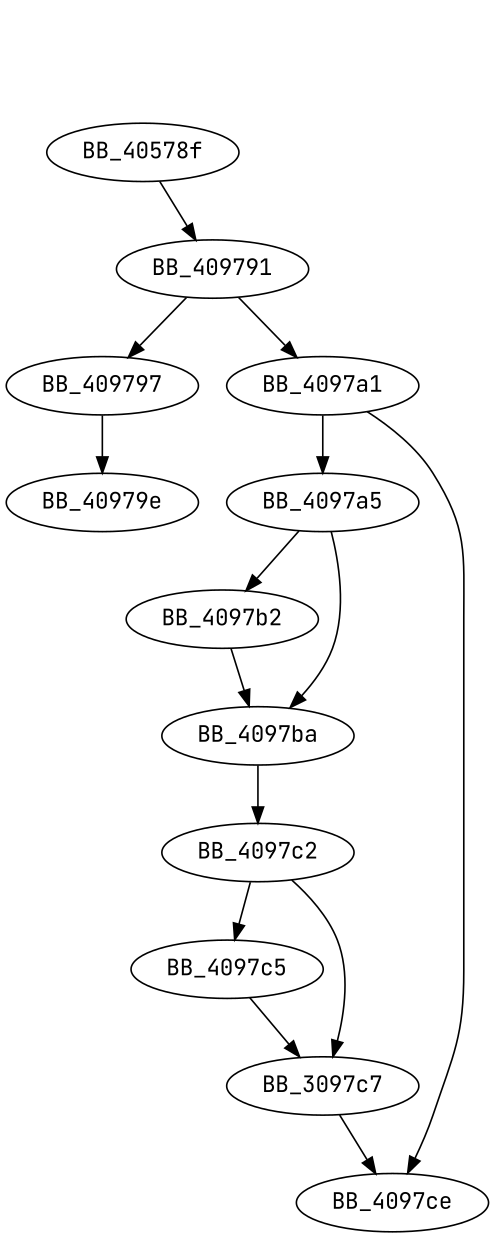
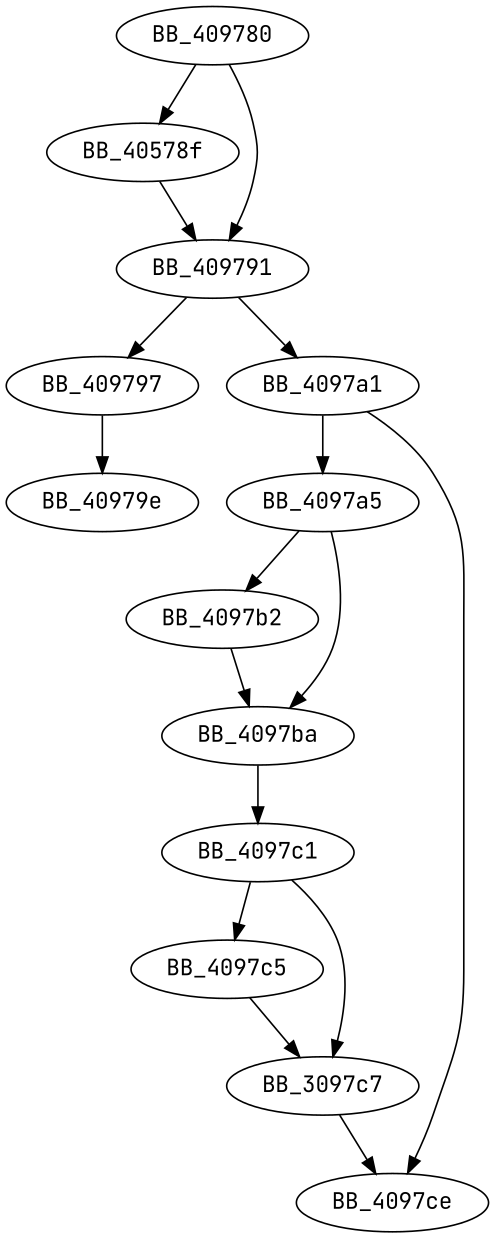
  digraph {
    fontname="JetBrains Mono"
    node [fontname="JetBrains Mono"]
    edge [fontname="JetBrains Mono"]
    n1 [label=BB_40578f]
+   BB_409780
    BB_409791
    BB_409797
    BB_4097a1
    BB_40979e
    n7 [label=BB_4097a5]
    BB_4097ce
    BB_4097b2
    BB_4097ba
-   BB_4097c1 [label=BB_4097c2]
+   BB_4097c1
    BB_4097c5
    n13 [label=BB_3097c7]
    n1 -> BB_409791
+   BB_409780 -> n1
+   BB_409780 -> BB_409791
    BB_409791 -> BB_409797
    BB_409791 -> BB_4097a1
    BB_409797 -> BB_40979e
    BB_4097a1 -> n7
    BB_4097a1 -> BB_4097ce
    n7 -> BB_4097b2
    n7 -> BB_4097ba
    BB_4097b2 -> BB_4097ba
    BB_4097ba -> BB_4097c1
    BB_4097c1 -> BB_4097c5
    BB_4097c1 -> n13
    BB_4097c5 -> n13
    n13 -> BB_4097ce
  }
